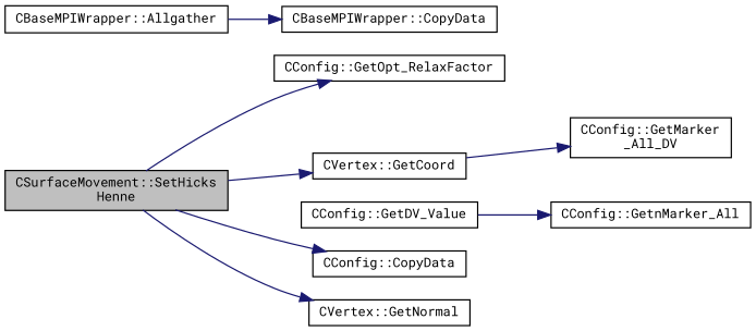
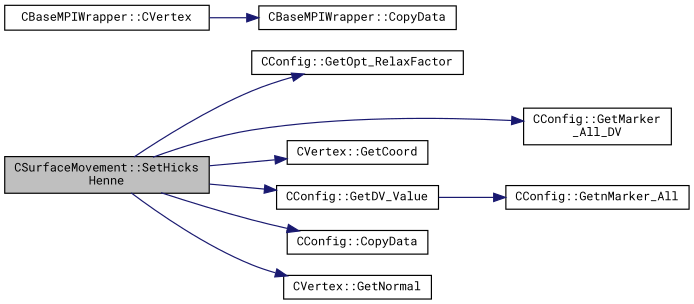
  digraph {
    fontname="Roboto Mono"
    rankdir=LR
    node [color=black fillcolor=white fontname="Roboto Mono" fontsize=10 shape=record style=filled]
    edge [color=midnightblue fontname="Roboto Mono" fontsize=10 labelfontname=Helvetica labelfontsize=10 style=solid]
    n1 [fillcolor=grey75 fontcolor=black height=0.2 label="CSurfaceMovement::SetHicks\lHenne" width=0.4]
    n2 [height=0.2 label="CConfig::GetOpt_RelaxFactor" width=0.4]
    n3 [height=0.2 label="CConfig::GetMarker\l_All_DV" width=0.4]
    n4 [height=0.2 label="CVertex::GetCoord" width=0.4]
    n5 [height=0.2 label="CConfig::GetDV_Value" width=0.4]
    n6 [height=0.2 label="CConfig::CopyData" width=0.4]
    n7 [height=0.2 label="CVertex::GetNormal" width=0.4]
    n8 [height=0.2 label="CConfig::GetnMarker_All" width=0.4]
-   n9 [height=0.2 label="CBaseMPIWrapper::Allgather" width=0.4]
+   n9 [height=0.2 label="CBaseMPIWrapper::CVertex" width=0.4]
    n10 [height=0.2 label="CBaseMPIWrapper::CopyData" width=0.4]
    n1 -> n2
-   n4 -> n3
+   n1 -> n3
    n1 -> n4
+   n1 -> n5
    n1 -> n6
    n1 -> n7
    n5 -> n8
    n9 -> n10
  }
